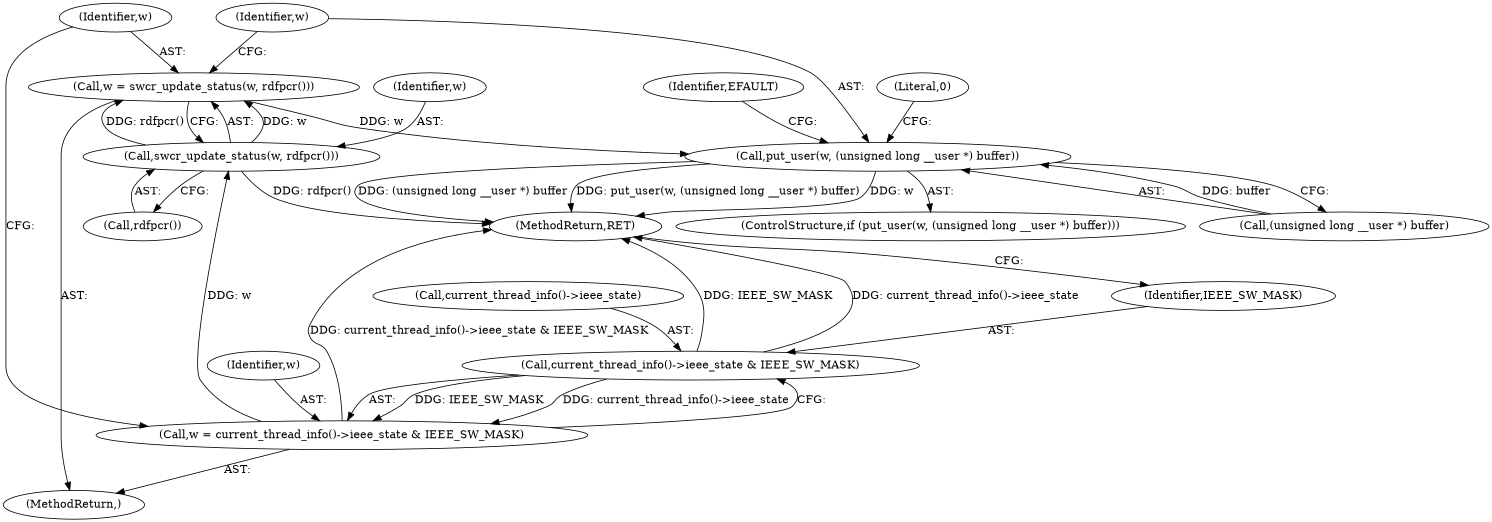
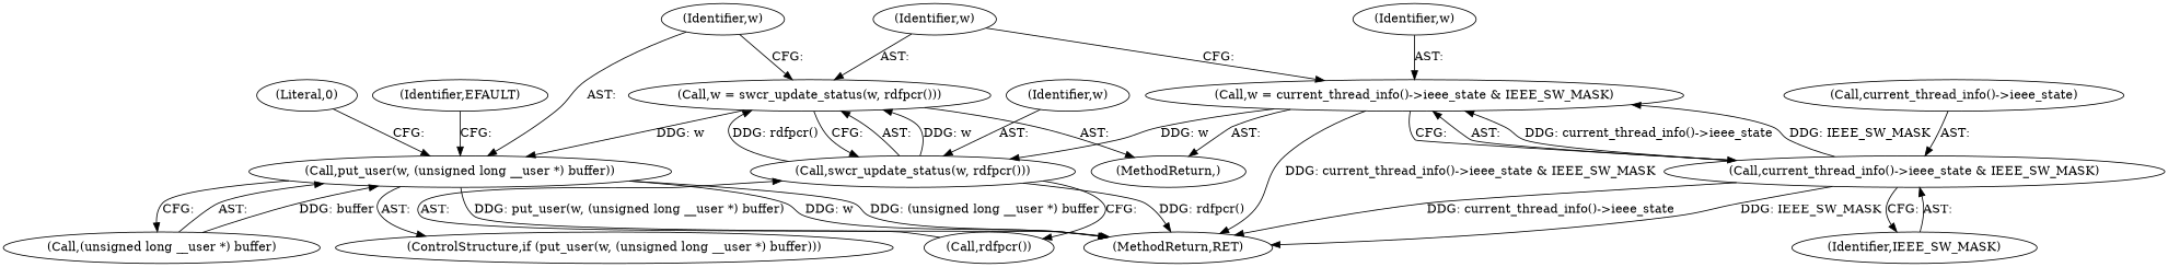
  digraph {
    n1 [label="(Call,w = swcr_update_status(w, rdfpcr()))"]
    n2 [label="(Call,swcr_update_status(w, rdfpcr()))"]
    n3 [label="(Call,put_user(w, (unsigned long __user *) buffer))"]
    n4 [label="(MethodReturn,)"]
    n5 [label="(MethodReturn,RET)"]
    n6 [label="(Call,rdfpcr())"]
    n7 [label="(Call,(unsigned long __user *) buffer)"]
    n8 [label="(ControlStructure,if (put_user(w, (unsigned long __user *) buffer)))"]
    n9 [label="(Call,w = current_thread_info()->ieee_state & IEEE_SW_MASK)"]
    n10 [label="(Call,current_thread_info()->ieee_state & IEEE_SW_MASK)"]
    n11 [label="(Identifier,IEEE_SW_MASK)"]
    n12 [label="(Literal,0)"]
    n13 [label="(Identifier,EFAULT)"]
    n14 [label="(Identifier,w)"]
    n15 [label="(Identifier,w)"]
    n16 [label="(Identifier,w)"]
    n17 [label="(Identifier,w)"]
    n18 [label="(Call,current_thread_info()->ieee_state)"]
    n1 -> n2 [label="CFG: "]
    n1 -> n3 [label="DDG: w"]
    n1 -> n4 [label="AST: "]
    n2 -> n1 [label="AST: "]
    n2 -> n1 [label="DDG: w"]
    n2 -> n1 [label="DDG: rdfpcr()"]
    n2 -> n5 [label="DDG: rdfpcr()"]
    n2 -> n6 [label="CFG: "]
    n3 -> n5 [label="DDG: put_user(w, (unsigned long __user *) buffer)"]
    n3 -> n5 [label="DDG: w"]
    n3 -> n5 [label="DDG: (unsigned long __user *) buffer"]
    n3 -> n7 [label="CFG: "]
    n3 -> n8 [label="AST: "]
    n6 -> n2 [label="AST: "]
    n7 -> n3 [label="AST: "]
    n7 -> n3 [label="DDG: buffer"]
    n9 -> n2 [label="DDG: w"]
    n9 -> n4 [label="AST: "]
    n9 -> n5 [label="DDG: current_thread_info()->ieee_state & IEEE_SW_MASK"]
    n9 -> n10 [label="CFG: "]
    n10 -> n5 [label="DDG: current_thread_info()->ieee_state"]
    n10 -> n5 [label="DDG: IEEE_SW_MASK"]
    n10 -> n9 [label="AST: "]
    n10 -> n9 [label="DDG: current_thread_info()->ieee_state"]
    n10 -> n9 [label="DDG: IEEE_SW_MASK"]
-   n5 -> n11 [label="CFG: "]
+   n10 -> n11 [label="CFG: "]
    n11 -> n10 [label="AST: "]
    n12 -> n3 [label="CFG: "]
    n13 -> n3 [label="CFG: "]
    n14 -> n1 [label="AST: "]
    n14 -> n9 [label="CFG: "]
    n15 -> n2 [label="AST: "]
    n16 -> n1 [label="CFG: "]
    n16 -> n3 [label="AST: "]
    n17 -> n9 [label="AST: "]
    n18 -> n10 [label="AST: "]
  }
